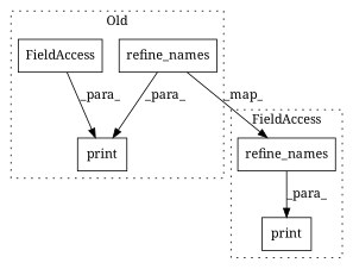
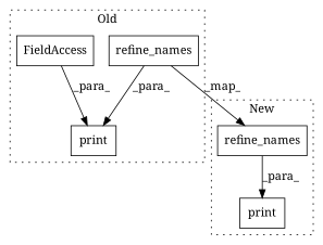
  digraph {
    fontname="Noto Serif"
    node [a=32 l="13,1" shape=box fontname="Noto Serif"]
    edge [fontname="Noto Serif"]
    n1 [label=refine_names s="673,701"]
    n2 [l="6,1" label=print s="708,724"]
    n3 [a=22 l=4 label=FieldAccess s=714]
    n4 [label=refine_names s="674,702"]
    n5 [l="6,1" label=print s="663,703"]
    subgraph cluster_1 {
      label=Old
      style=dotted
      n1
      n2
      n3
    }
    subgraph cluster_2 {
-     label=FieldAccess
+     label=New
      style=dotted
      n4
      n5
    }
    n1 -> n2 [label=_para_]
    n1 -> n4 [label=_map_]
    n3 -> n2 [label=_para_]
    n4 -> n5 [label=_para_]
  }
